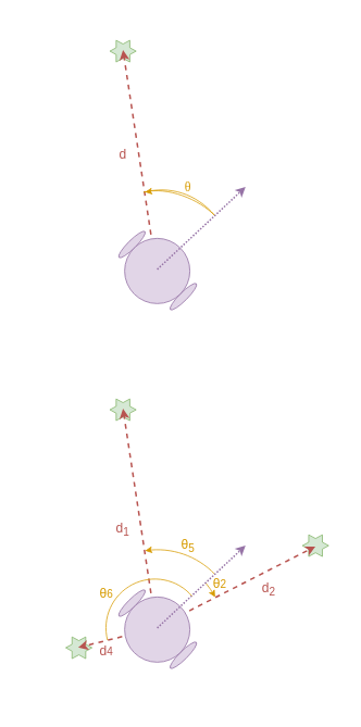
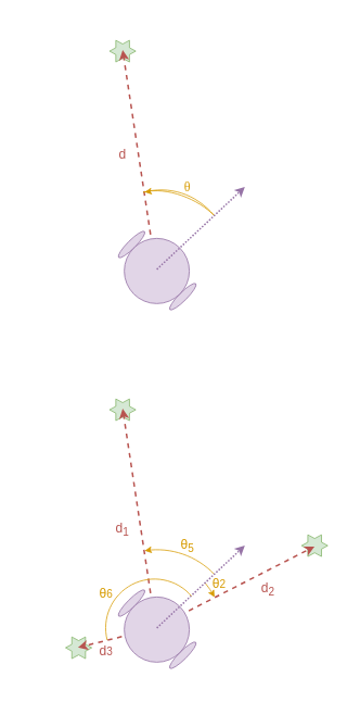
  <mxCell id="0" />
  <mxCell id="1" parent="0" />
  <mxCell id="2" value="" style="verticalLabelPosition=bottom;verticalAlign=top;html=1;shape=mxgraph.basic.6_point_star;hachureGap=4;fontFamily=Architects Daughter;fontSource=https%3A%2F%2Ffonts.googleapis.com%2Fcss%3Ffamily%3DArchitects%2BDaughter;fillColor=#d5e8d4;strokeColor=#82b366;" vertex="1" parent="1"><mxGeometry x="79.8" y="780.996" width="32.2" height="26.562" as="geometry" /></mxCell>
  <mxCell id="3" value="" style="endArrow=classic;dashed=1;html=1;strokeWidth=2;rounded=0;hachureGap=4;fontFamily=Architects Daughter;fontSource=https%3A%2F%2Ffonts.googleapis.com%2Fcss%3Ffamily%3DArchitects%2BDaughter;fillColor=#f8cecc;strokeColor=#b85450;endFill=1;startArrow=classic;startFill=1;" edge="1" parent="1"><mxGeometry width="50" height="50" relative="1" as="geometry"><mxPoint x="191.91" y="770" as="sourcePoint" /><mxPoint x="95" y="794" as="targetPoint" /></mxGeometry></mxCell>
  <mxCell id="4" value="" style="rounded=0;whiteSpace=wrap;html=1;strokeColor=none;opacity=0;" parent="1" vertex="1"><mxGeometry x="20" y="459.72" width="400" height="399.72" as="geometry" /></mxCell>
  <mxCell id="5" value="" style="verticalLabelPosition=bottom;verticalAlign=top;html=1;shape=mxgraph.basic.arc;startAngle=0.133;endAngle=0.171;hachureGap=4;fontFamily=Architects Daughter;fontSource=https%3A%2F%2Ffonts.googleapis.com%2Fcss%3Ffamily%3DArchitects%2BDaughter;fillColor=#ffe6cc;strokeColor=#d79b00;" parent="1" vertex="1"><mxGeometry x="112" y="686.5" width="160" height="171" as="geometry" /></mxCell>
  <mxCell id="6" value="" style="verticalLabelPosition=bottom;verticalAlign=top;html=1;shape=mxgraph.basic.6_point_star;hachureGap=4;fontFamily=Architects Daughter;fontSource=https%3A%2F%2Ffonts.googleapis.com%2Fcss%3Ffamily%3DArchitects%2BDaughter;fillColor=#d5e8d4;strokeColor=#82b366;" parent="1" vertex="1"><mxGeometry x="370" y="655.716" width="32.2" height="26.562" as="geometry" /></mxCell>
  <mxCell id="7" value="" style="endArrow=classic;dashed=1;html=1;strokeWidth=2;rounded=0;hachureGap=4;fontFamily=Architects Daughter;fontSource=https%3A%2F%2Ffonts.googleapis.com%2Fcss%3Ffamily%3DArchitects%2BDaughter;fillColor=#f8cecc;strokeColor=#b85450;endFill=1;startArrow=classic;startFill=1;" parent="1" edge="1"><mxGeometry width="50" height="50" relative="1" as="geometry"><mxPoint x="191.91" y="769" as="sourcePoint" /><mxPoint x="386" y="670" as="targetPoint" /></mxGeometry></mxCell>
  <mxCell id="8" value="" style="verticalLabelPosition=bottom;verticalAlign=top;html=1;shape=mxgraph.basic.6_point_star;hachureGap=4;fontFamily=Architects Daughter;fontSource=https%3A%2F%2Ffonts.googleapis.com%2Fcss%3Ffamily%3DArchitects%2BDaughter;fillColor=#d5e8d4;strokeColor=#82b366;" parent="1" vertex="1"><mxGeometry x="133.9" y="48.996" width="32.2" height="26.562" as="geometry" /></mxCell>
  <mxCell id="9" value="d" style="text;html=1;align=center;verticalAlign=middle;whiteSpace=wrap;rounded=0;fontFamily=Helvetica;fontColor=#B85450;fontSize=16;" parent="1" vertex="1"><mxGeometry x="140" y="179" width="20" height="20" as="geometry" /></mxCell>
  <mxCell id="10" value="θ" style="text;html=1;align=center;verticalAlign=middle;whiteSpace=wrap;rounded=0;fontFamily=Architects Daughter;fontSource=https%3A%2F%2Ffonts.googleapis.com%2Fcss%3Ffamily%3DArchitects%2BDaughter;fontColor=#D79B00;fontSize=16;" parent="1" vertex="1"><mxGeometry x="220" y="219" width="20" height="20" as="geometry" /></mxCell>
  <mxCell id="11" value="" style="endArrow=classic;dashed=1;html=1;strokeWidth=2;rounded=0;hachureGap=4;fontFamily=Architects Daughter;fontSource=https%3A%2F%2Ffonts.googleapis.com%2Fcss%3Ffamily%3DArchitects%2BDaughter;fillColor=#f8cecc;strokeColor=#b85450;endFill=1;startArrow=classic;startFill=1;" parent="1" edge="1"><mxGeometry width="50" height="50" relative="1" as="geometry"><mxPoint x="190.91" y="331" as="sourcePoint" /><mxPoint x="150.001" y="61" as="targetPoint" /></mxGeometry></mxCell>
  <mxCell id="12" value="" style="group" parent="1" vertex="1" connectable="0"><mxGeometry x="94.001" y="228.94" width="206.249" height="201.06" as="geometry" /></mxCell>
  <mxCell id="13" value="" style="verticalLabelPosition=bottom;verticalAlign=top;html=1;shape=mxgraph.basic.arc;startAngle=0.974;endAngle=0.128;sketch=1;hachureGap=4;jiggle=2;curveFitting=1;fontFamily=Architects Daughter;fontSource=https%3A%2F%2Ffonts.googleapis.com%2Fcss%3Ffamily%3DArchitects%2BDaughter;fillColor=#ffe6cc;strokeColor=#d79b00;" parent="12" vertex="1"><mxGeometry y="5.06" width="196" height="196" as="geometry" /></mxCell>
  <mxCell id="14" value="" style="ellipse;whiteSpace=wrap;html=1;hachureGap=4;fontFamily=Architects Daughter;fontSource=https%3A%2F%2Ffonts.googleapis.com%2Fcss%3Ffamily%3DArchitects%2BDaughter;fillColor=#e1d5e7;strokeColor=#9673a6;rotation=45;" parent="12" vertex="1"><mxGeometry x="124.999" y="112.06" width="10" height="45" as="geometry" /></mxCell>
  <mxCell id="15" value="" style="ellipse;whiteSpace=wrap;html=1;aspect=fixed;hachureGap=4;fontFamily=Architects Daughter;fontSource=https%3A%2F%2Ffonts.googleapis.com%2Fcss%3Ffamily%3DArchitects%2BDaughter;fillColor=#e1d5e7;strokeColor=#9673a6;rotation=45;gradientColor=none;" parent="12" vertex="1"><mxGeometry x="57.999" y="63.06" width="80" height="80" as="geometry" /></mxCell>
  <mxCell id="16" value="" style="ellipse;whiteSpace=wrap;html=1;hachureGap=4;fontFamily=Architects Daughter;fontSource=https%3A%2F%2Ffonts.googleapis.com%2Fcss%3Ffamily%3DArchitects%2BDaughter;fillColor=#e1d5e7;strokeColor=#9673a6;rotation=45;" parent="12" vertex="1"><mxGeometry x="61.999" y="48.06" width="10" height="45" as="geometry" /></mxCell>
  <mxCell id="17" value="" style="endArrow=classic;html=1;rounded=0;hachureGap=4;fontFamily=Architects Daughter;fontSource=https%3A%2F%2Ffonts.googleapis.com%2Fcss%3Ffamily%3DArchitects%2BDaughter;dashed=1;fillColor=#e1d5e7;strokeColor=#9673a6;dashPattern=1 1;entryX=0.495;entryY=0.582;entryDx=0;entryDy=0;entryPerimeter=0;strokeWidth=2;" parent="12" edge="1"><mxGeometry width="50" height="50" relative="1" as="geometry"><mxPoint x="97.999" y="101.06" as="sourcePoint" /><mxPoint x="206.249" as="targetPoint" /></mxGeometry></mxCell>
  <mxCell id="18" value="" style="endArrow=classic;html=1;rounded=0;hachureGap=4;fontFamily=Architects Daughter;fontSource=https%3A%2F%2Ffonts.googleapis.com%2Fcss%3Ffamily%3DArchitects%2BDaughter;entryX=0.424;entryY=0.006;entryDx=0;entryDy=0;entryPerimeter=0;exitX=0.46;exitY=0.001;exitDx=0;exitDy=0;exitPerimeter=0;fillColor=#ffe6cc;strokeColor=#d79b00;" parent="12" source="13" target="13" edge="1"><mxGeometry width="50" height="50" relative="1" as="geometry"><mxPoint x="95.452" y="3.058" as="sourcePoint" /><mxPoint x="80.556" y="6.39" as="targetPoint" /></mxGeometry></mxCell>
  <mxCell id="19" value="" style="verticalLabelPosition=bottom;verticalAlign=top;html=1;shape=mxgraph.basic.6_point_star;hachureGap=4;fontFamily=Architects Daughter;fontSource=https%3A%2F%2Ffonts.googleapis.com%2Fcss%3Ffamily%3DArchitects%2BDaughter;fillColor=#d5e8d4;strokeColor=#82b366;" parent="1" vertex="1"><mxGeometry x="133.9" y="488.996" width="32.2" height="26.562" as="geometry" /></mxCell>
  <mxCell id="20" value="d&lt;sub&gt;1&lt;/sub&gt;" style="text;html=1;align=center;verticalAlign=middle;whiteSpace=wrap;rounded=0;fontFamily=Helvetica;fontColor=#B85450;fontSize=16;" parent="1" vertex="1"><mxGeometry x="140" y="639" width="20" height="20" as="geometry" /></mxCell>
  <mxCell id="21" value="θ&lt;sub&gt;5&lt;/sub&gt;" style="text;html=1;align=center;verticalAlign=middle;whiteSpace=wrap;rounded=0;fontFamily=Helvetica;fontColor=#D79B00;fontSize=16;" parent="1" vertex="1"><mxGeometry x="220" y="659" width="20" height="20" as="geometry" /></mxCell>
  <mxCell id="22" value="" style="endArrow=classic;dashed=1;html=1;strokeWidth=2;rounded=0;hachureGap=4;fontFamily=Architects Daughter;fontSource=https%3A%2F%2Ffonts.googleapis.com%2Fcss%3Ffamily%3DArchitects%2BDaughter;fillColor=#f8cecc;strokeColor=#b85450;endFill=1;startArrow=classic;startFill=1;" parent="1" edge="1"><mxGeometry width="50" height="50" relative="1" as="geometry"><mxPoint x="190.91" y="771" as="sourcePoint" /><mxPoint x="150.001" y="501" as="targetPoint" /></mxGeometry></mxCell>
  <mxCell id="23" value="d&lt;sub&gt;2&lt;/sub&gt;" style="text;html=1;align=center;verticalAlign=middle;whiteSpace=wrap;rounded=0;fontFamily=Helvetica;fontColor=#B85450;fontSize=16;" parent="1" vertex="1"><mxGeometry x="319" y="712" width="20" height="20" as="geometry" /></mxCell>
  <mxCell id="24" value="" style="verticalLabelPosition=bottom;verticalAlign=top;html=1;shape=mxgraph.basic.arc;startAngle=0.978;endAngle=0.128;hachureGap=4;fontFamily=Architects Daughter;fontSource=https%3A%2F%2Ffonts.googleapis.com%2Fcss%3Ffamily%3DArchitects%2BDaughter;fillColor=#ffe6cc;strokeColor=#d79b00;" parent="1" vertex="1"><mxGeometry x="94.001" y="674" width="196" height="196" as="geometry" /></mxCell>
  <mxCell id="25" value="" style="ellipse;whiteSpace=wrap;html=1;hachureGap=4;fontFamily=Architects Daughter;fontSource=https%3A%2F%2Ffonts.googleapis.com%2Fcss%3Ffamily%3DArchitects%2BDaughter;fillColor=#e1d5e7;strokeColor=#9673a6;rotation=45;" parent="1" vertex="1"><mxGeometry x="219" y="781" width="10" height="45" as="geometry" /></mxCell>
  <mxCell id="26" value="" style="ellipse;whiteSpace=wrap;html=1;aspect=fixed;hachureGap=4;fontFamily=Architects Daughter;fontSource=https%3A%2F%2Ffonts.googleapis.com%2Fcss%3Ffamily%3DArchitects%2BDaughter;fillColor=#e1d5e7;strokeColor=#9673a6;rotation=45;gradientColor=none;" parent="1" vertex="1"><mxGeometry x="152" y="732" width="80" height="80" as="geometry" /></mxCell>
  <mxCell id="27" value="" style="ellipse;whiteSpace=wrap;html=1;hachureGap=4;fontFamily=Architects Daughter;fontSource=https%3A%2F%2Ffonts.googleapis.com%2Fcss%3Ffamily%3DArchitects%2BDaughter;fillColor=#e1d5e7;strokeColor=#9673a6;rotation=45;" parent="1" vertex="1"><mxGeometry x="156" y="717" width="10" height="45" as="geometry" /></mxCell>
  <mxCell id="28" value="" style="endArrow=classic;html=1;rounded=0;hachureGap=4;fontFamily=Architects Daughter;fontSource=https%3A%2F%2Ffonts.googleapis.com%2Fcss%3Ffamily%3DArchitects%2BDaughter;dashed=1;fillColor=#e1d5e7;strokeColor=#9673a6;dashPattern=1 1;entryX=0.495;entryY=0.582;entryDx=0;entryDy=0;entryPerimeter=0;strokeWidth=2;" parent="1" edge="1"><mxGeometry width="50" height="50" relative="1" as="geometry"><mxPoint x="192" y="770" as="sourcePoint" /><mxPoint x="300.25" y="668.94" as="targetPoint" /></mxGeometry></mxCell>
  <mxCell id="29" value="" style="endArrow=classic;html=1;rounded=0;hachureGap=4;fontFamily=Architects Daughter;fontSource=https%3A%2F%2Ffonts.googleapis.com%2Fcss%3Ffamily%3DArchitects%2BDaughter;entryX=0.424;entryY=0.006;entryDx=0;entryDy=0;entryPerimeter=0;exitX=0.46;exitY=0.001;exitDx=0;exitDy=0;exitPerimeter=0;fillColor=#ffe6cc;strokeColor=#d79b00;" parent="1" source="24" target="24" edge="1"><mxGeometry width="50" height="50" relative="1" as="geometry"><mxPoint x="189.453" y="671.998" as="sourcePoint" /><mxPoint x="174.557" y="675.33" as="targetPoint" /></mxGeometry></mxCell>
  <mxCell id="30" value="θ&lt;span style=&quot;font-size: 13.333px;&quot;&gt;2&lt;/span&gt;" style="text;html=1;align=center;verticalAlign=middle;whiteSpace=wrap;rounded=0;fontFamily=Helvetica;fontColor=#D79B00;fontSize=16;" parent="1" vertex="1"><mxGeometry x="259" y="705" width="20" height="20" as="geometry" /></mxCell>
  <mxCell id="31" value="" style="endArrow=classic;html=1;rounded=0;hachureGap=4;fontFamily=Architects Daughter;fontSource=https%3A%2F%2Ffonts.googleapis.com%2Fcss%3Ffamily%3DArchitects%2BDaughter;exitX=0.925;exitY=0.242;exitDx=0;exitDy=0;exitPerimeter=0;fillColor=#ffe6cc;strokeColor=#d79b00;" parent="1" edge="1"><mxGeometry width="50" height="50" relative="1" as="geometry"><mxPoint x="260" y="727.002" as="sourcePoint" /><mxPoint x="263" y="732.12" as="targetPoint" /></mxGeometry></mxCell>
  <mxCell id="32" value="" style="rounded=0;whiteSpace=wrap;html=1;strokeColor=none;opacity=0;" parent="1" vertex="1"><mxGeometry x="20" y="20" width="400" height="399.72" as="geometry" /></mxCell>
  <mxCell id="33" value="" style="verticalLabelPosition=bottom;verticalAlign=top;html=1;shape=mxgraph.basic.arc;startAngle=0.71;endAngle=0.137;hachureGap=4;fontFamily=Architects Daughter;fontSource=https%3A%2F%2Ffonts.googleapis.com%2Fcss%3Ffamily%3DArchitects%2BDaughter;fillColor=#ffe6cc;strokeColor=#d79b00;" vertex="1" parent="1"><mxGeometry x="129.13" y="710" width="120" height="120" as="geometry" /></mxCell>
  <mxCell id="34" value="θ&lt;span style=&quot;font-size: 13.333px;&quot;&gt;6&lt;/span&gt;" style="text;html=1;align=center;verticalAlign=middle;whiteSpace=wrap;rounded=0;fontFamily=Helvetica;fontColor=#D79B00;fontSize=16;" vertex="1" parent="1"><mxGeometry x="120" y="717" width="20" height="20" as="geometry" /></mxCell>
- <mxCell id="35" value="d&lt;span style=&quot;font-size: 13.333px;&quot;&gt;4&lt;/span&gt;" style="text;html=1;align=center;verticalAlign=middle;whiteSpace=wrap;rounded=0;fontFamily=Helvetica;fontColor=#B85450;fontSize=16;" vertex="1" parent="1"><mxGeometry x="120" y="787.56" width="20" height="20" as="geometry" /></mxCell>
+ <mxCell id="35" value="d&lt;span style=&quot;font-size: 13.333px;&quot;&gt;3&lt;/span&gt;" style="text;html=1;align=center;verticalAlign=middle;whiteSpace=wrap;rounded=0;fontFamily=Helvetica;fontColor=#B85450;fontSize=16;" vertex="1" parent="1"><mxGeometry x="120" y="787.56" width="20" height="20" as="geometry" /></mxCell>
